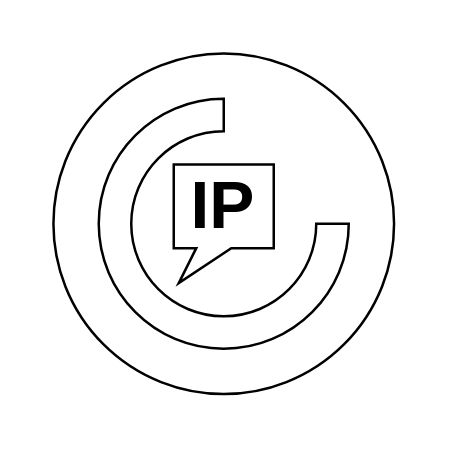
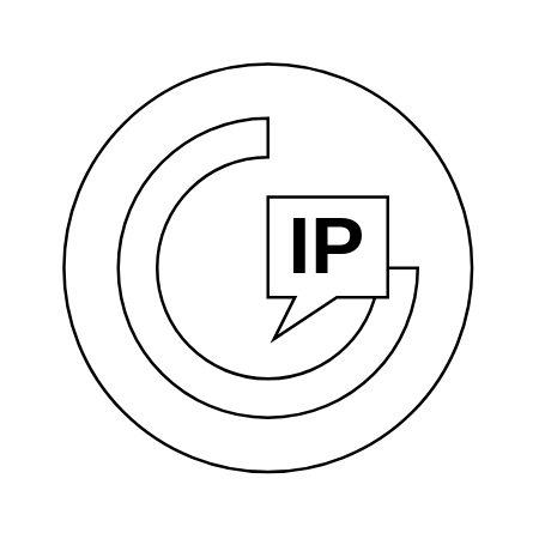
  <mxCell id="0" />
  <mxCell id="1" parent="0" />
  <mxCell id="2" value="" style="ellipse;whiteSpace=wrap;html=1;aspect=fixed;" vertex="1" parent="1"><mxGeometry x="20.88" y="20.88" width="136.25" height="136.25" as="geometry" /></mxCell>
  <mxCell id="3" value="" style="verticalLabelPosition=bottom;verticalAlign=top;html=1;shape=mxgraph.basic.partConcEllipse;startAngle=0.25;endAngle=0;arcWidth=0.26;" vertex="1" parent="1"><mxGeometry x="39" y="39" width="100" height="100" as="geometry" /></mxCell>
- <mxCell id="4" value="&lt;font style=&quot;font-size: 27px&quot;&gt;&lt;b&gt;IP&lt;/b&gt;&lt;/font&gt;" style="whiteSpace=wrap;html=1;shape=mxgraph.basic.rectCallout;dx=16;dy=14;boundedLbl=1;" vertex="1" parent="1"><mxGeometry x="69" y="65.25" width="40" height="47.5" as="geometry" /></mxCell>
+ <mxCell id="4" value="&lt;font style=&quot;font-size: 27px&quot;&gt;&lt;b&gt;IP&lt;/b&gt;&lt;/font&gt;" style="whiteSpace=wrap;html=1;shape=mxgraph.basic.rectCallout;dx=16;dy=14;boundedLbl=1;" vertex="1" parent="1"><mxGeometry x="89" y="65.25" width="40" height="47.5" as="geometry" /></mxCell>
